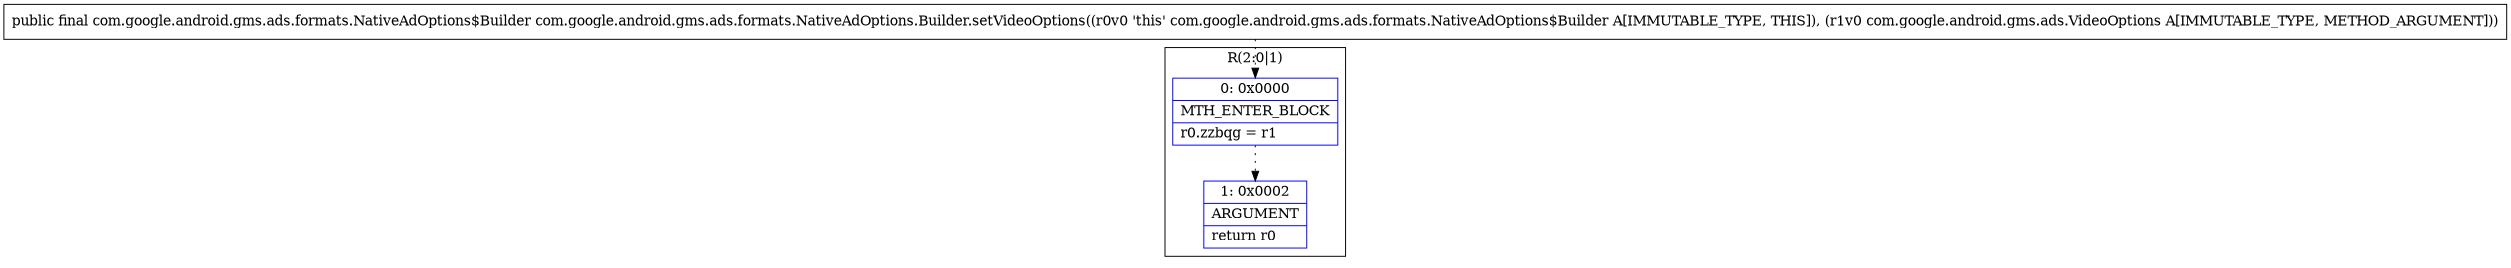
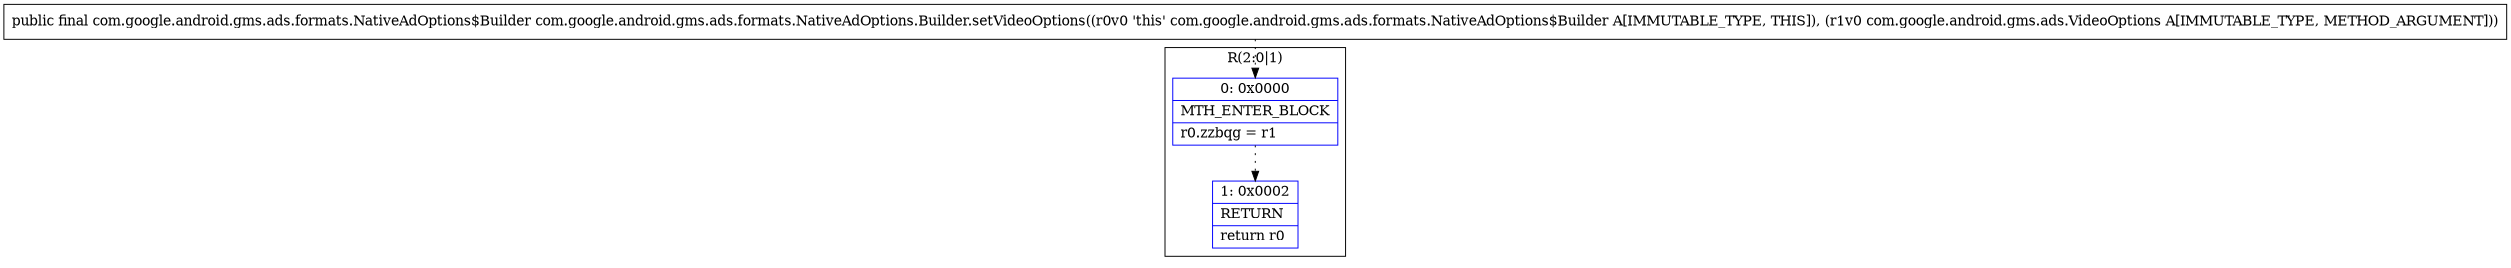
  digraph {
    node [color=blue shape=record]
    edge [style=dotted]
    n1 [label="{0\:\ 0x0000|MTH_ENTER_BLOCK\l|r0.zzbqg = r1\l}"]
-   n2 [label="{1\:\ 0x0002|ARGUMENT\l|return r0\l}"]
+   n2 [label="{1\:\ 0x0002|RETURN\l|return r0\l}"]
    n3 [label="{public final com.google.android.gms.ads.formats.NativeAdOptions$Builder com.google.android.gms.ads.formats.NativeAdOptions.Builder.setVideoOptions((r0v0 'this' com.google.android.gms.ads.formats.NativeAdOptions$Builder A[IMMUTABLE_TYPE, THIS]), (r1v0 com.google.android.gms.ads.VideoOptions A[IMMUTABLE_TYPE, METHOD_ARGUMENT])) }" color=""]
    subgraph cluster_1 {
      label="R(2:0|1)"
      n1
      n2
    }
    n1 -> n2
    n3 -> n1
  }
